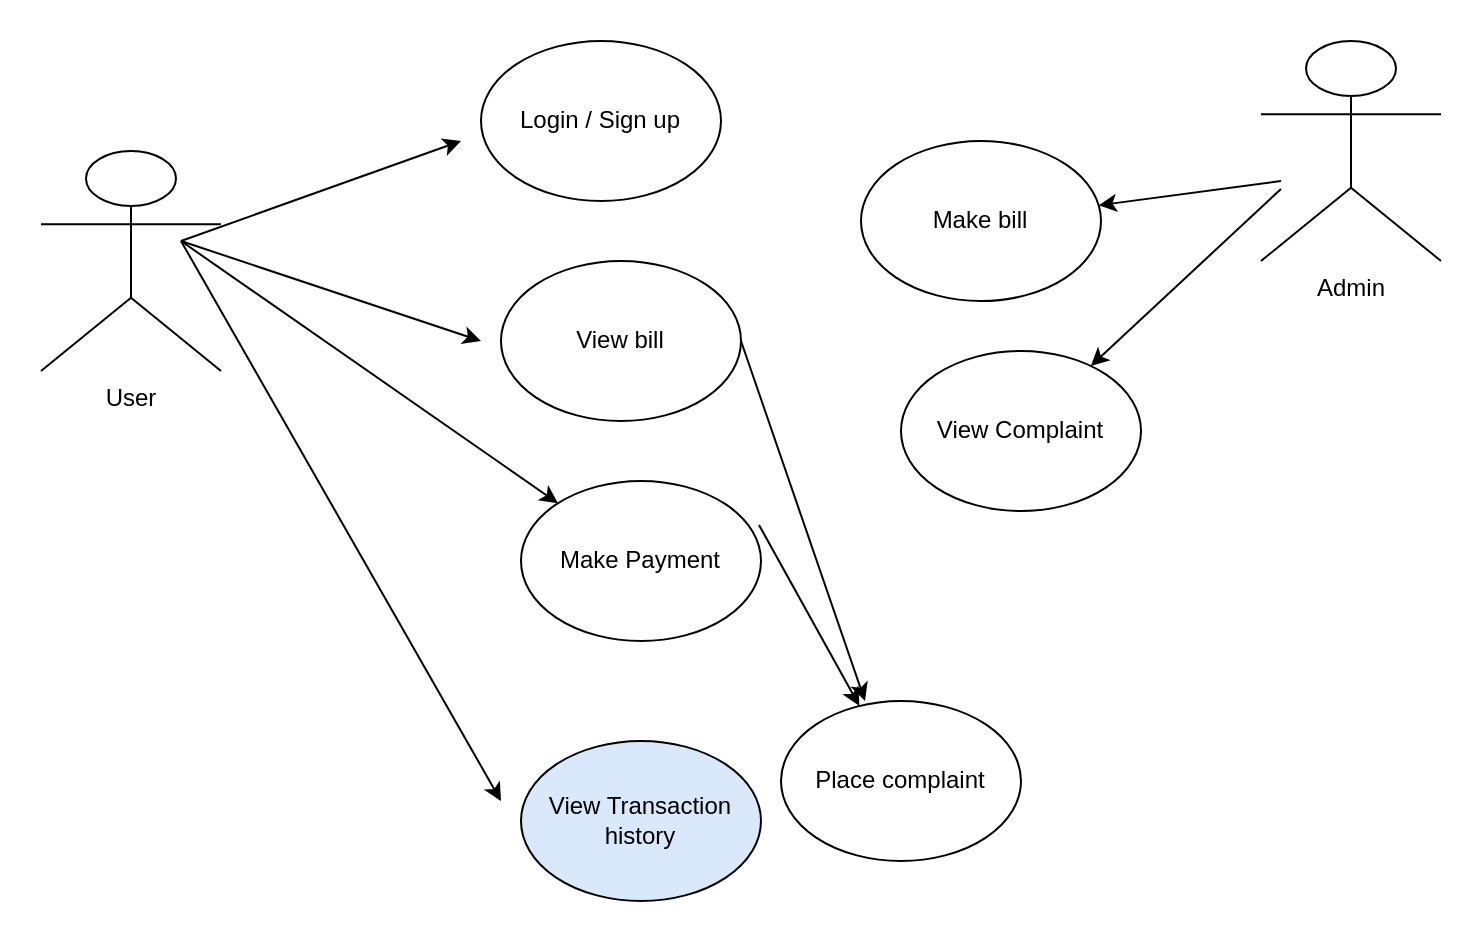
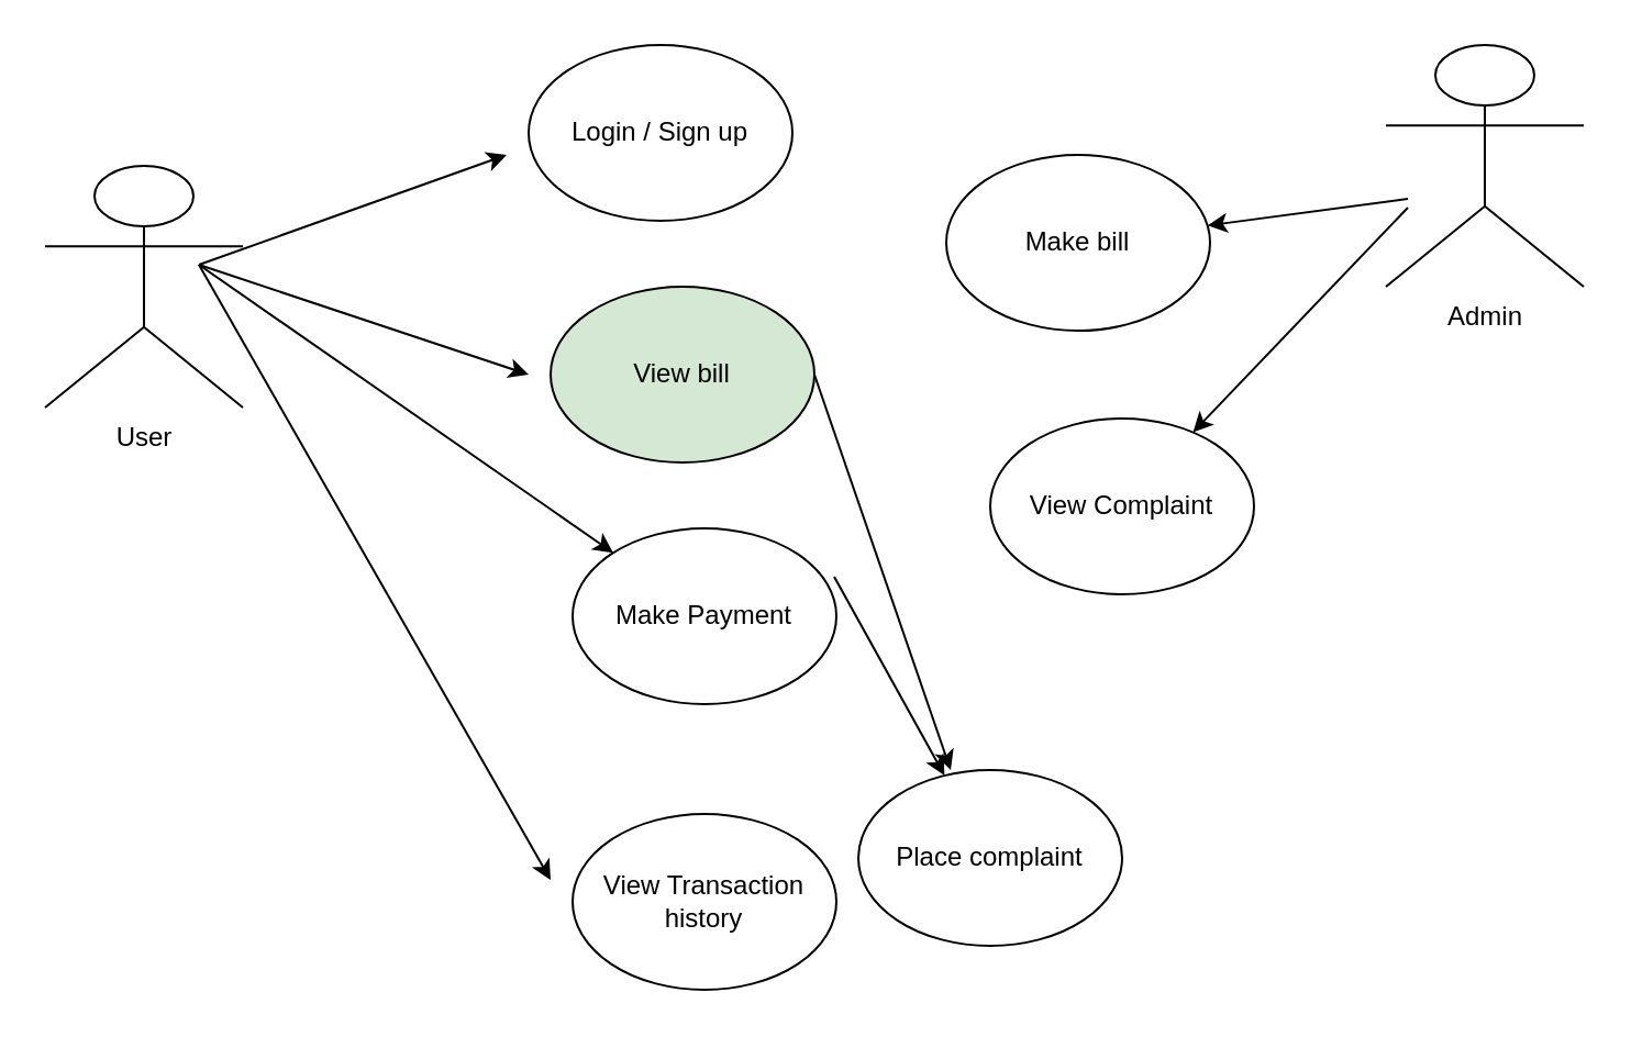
  <mxCell id="0" />
  <mxCell id="1" parent="0" />
  <mxCell id="2" value="Login / Sign up" style="ellipse;whiteSpace=wrap;html=1;labelBackgroundColor=none;" vertex="1" parent="1"><mxGeometry x="240" y="20" width="120" height="80" as="geometry" /></mxCell>
- <mxCell id="3" value="View bill" style="ellipse;whiteSpace=wrap;html=1;labelBackgroundColor=none;" vertex="1" parent="1"><mxGeometry x="250" y="130" width="120" height="80" as="geometry" /></mxCell>
+ <mxCell id="3" value="View bill" style="ellipse;whiteSpace=wrap;html=1;labelBackgroundColor=none;fillColor=#d5e8d4;" vertex="1" parent="1"><mxGeometry x="250" y="130" width="120" height="80" as="geometry" /></mxCell>
  <mxCell id="4" value="Make Payment" style="ellipse;whiteSpace=wrap;html=1;labelBackgroundColor=none;" vertex="1" parent="1"><mxGeometry x="260" y="240" width="120" height="80" as="geometry" /></mxCell>
- <mxCell id="5" value="View Transaction history" style="ellipse;whiteSpace=wrap;html=1;labelBackgroundColor=none;fillColor=#dae8fc;" vertex="1" parent="1"><mxGeometry x="260" y="370" width="120" height="80" as="geometry" /></mxCell>
+ <mxCell id="5" value="View Transaction history" style="ellipse;whiteSpace=wrap;html=1;labelBackgroundColor=none;" vertex="1" parent="1"><mxGeometry x="260" y="370" width="120" height="80" as="geometry" /></mxCell>
  <mxCell id="6" value="Place complaint" style="ellipse;whiteSpace=wrap;html=1;labelBackgroundColor=none;" vertex="1" parent="1"><mxGeometry x="390" y="350" width="120" height="80" as="geometry" /></mxCell>
  <mxCell id="7" value="Make bill" style="ellipse;whiteSpace=wrap;html=1;labelBackgroundColor=none;" vertex="1" parent="1"><mxGeometry x="430" y="70" width="120" height="80" as="geometry" /></mxCell>
  <mxCell id="8" value="User" style="shape=umlActor;verticalLabelPosition=bottom;verticalAlign=top;outlineConnect=0;html=1;" vertex="1" parent="1"><mxGeometry x="20" y="75" width="90" height="110" as="geometry" /></mxCell>
  <mxCell id="9" value="Admi&lt;span style=&quot;background-color: transparent; color: light-dark(rgb(0, 0, 0), rgb(255, 255, 255));&quot;&gt;n&lt;/span&gt;&lt;div&gt;&lt;div&gt;&lt;br&gt;&lt;/div&gt;&lt;/div&gt;" style="shape=umlActor;verticalLabelPosition=bottom;verticalAlign=top;html=1;outlineConnect=0;labelBackgroundColor=none;" vertex="1" parent="1"><mxGeometry x="630" y="20" width="90" height="110" as="geometry" /></mxCell>
  <mxCell id="10" value="" style="endArrow=classic;html=1;rounded=0;" edge="1" parent="1"><mxGeometry width="50" height="50" relative="1" as="geometry"><mxPoint x="90" y="120" as="sourcePoint" /><mxPoint x="230" y="70" as="targetPoint" /></mxGeometry></mxCell>
  <mxCell id="11" value="" style="endArrow=classic;html=1;rounded=0;" edge="1" parent="1"><mxGeometry width="50" height="50" relative="1" as="geometry"><mxPoint x="90" y="120" as="sourcePoint" /><mxPoint x="240" y="170" as="targetPoint" /></mxGeometry></mxCell>
  <mxCell id="12" value="" style="endArrow=classic;html=1;rounded=0;" edge="1" parent="1"><mxGeometry width="50" height="50" relative="1" as="geometry"><mxPoint x="90" y="120" as="sourcePoint" /><mxPoint x="250" y="400" as="targetPoint" /></mxGeometry></mxCell>
  <mxCell id="13" value="" style="endArrow=classic;html=1;rounded=0;exitX=0.908;exitY=0.15;exitDx=0;exitDy=0;exitPerimeter=0;" edge="1" parent="1" target="6"><mxGeometry width="50" height="50" relative="1" as="geometry"><mxPoint x="379" y="262" as="sourcePoint" /><mxPoint x="480" y="180" as="targetPoint" /></mxGeometry></mxCell>
  <mxCell id="14" value="" style="endArrow=classic;html=1;rounded=0;entryX=0.35;entryY=0;entryDx=0;entryDy=0;entryPerimeter=0;" edge="1" parent="1" target="6"><mxGeometry width="50" height="50" relative="1" as="geometry"><mxPoint x="370" y="170" as="sourcePoint" /><mxPoint x="420" y="120" as="targetPoint" /></mxGeometry></mxCell>
  <mxCell id="15" value="" style="endArrow=classic;html=1;rounded=0;" edge="1" parent="1" target="4"><mxGeometry width="50" height="50" relative="1" as="geometry"><mxPoint x="90" y="120" as="sourcePoint" /><mxPoint x="140" y="70" as="targetPoint" /></mxGeometry></mxCell>
  <mxCell id="16" value="" style="endArrow=classic;html=1;rounded=0;" edge="1" parent="1" target="7"><mxGeometry width="50" height="50" relative="1" as="geometry"><mxPoint x="640" y="90" as="sourcePoint" /><mxPoint x="610" y="80" as="targetPoint" /></mxGeometry></mxCell>
- <mxCell id="17" value="View Complaint" style="ellipse;whiteSpace=wrap;html=1;labelBackgroundColor=none;" vertex="1" parent="1"><mxGeometry x="450" y="175" width="120" height="80" as="geometry" /></mxCell>
+ <mxCell id="17" value="View Complaint" style="ellipse;whiteSpace=wrap;html=1;labelBackgroundColor=none;" vertex="1" parent="1"><mxGeometry x="450" y="190" width="120" height="80" as="geometry" /></mxCell>
  <mxCell id="18" value="" style="endArrow=classic;html=1;rounded=0;" edge="1" parent="1" target="17"><mxGeometry width="50" height="50" relative="1" as="geometry"><mxPoint x="640" y="94" as="sourcePoint" /><mxPoint x="558" y="109" as="targetPoint" /></mxGeometry></mxCell>
